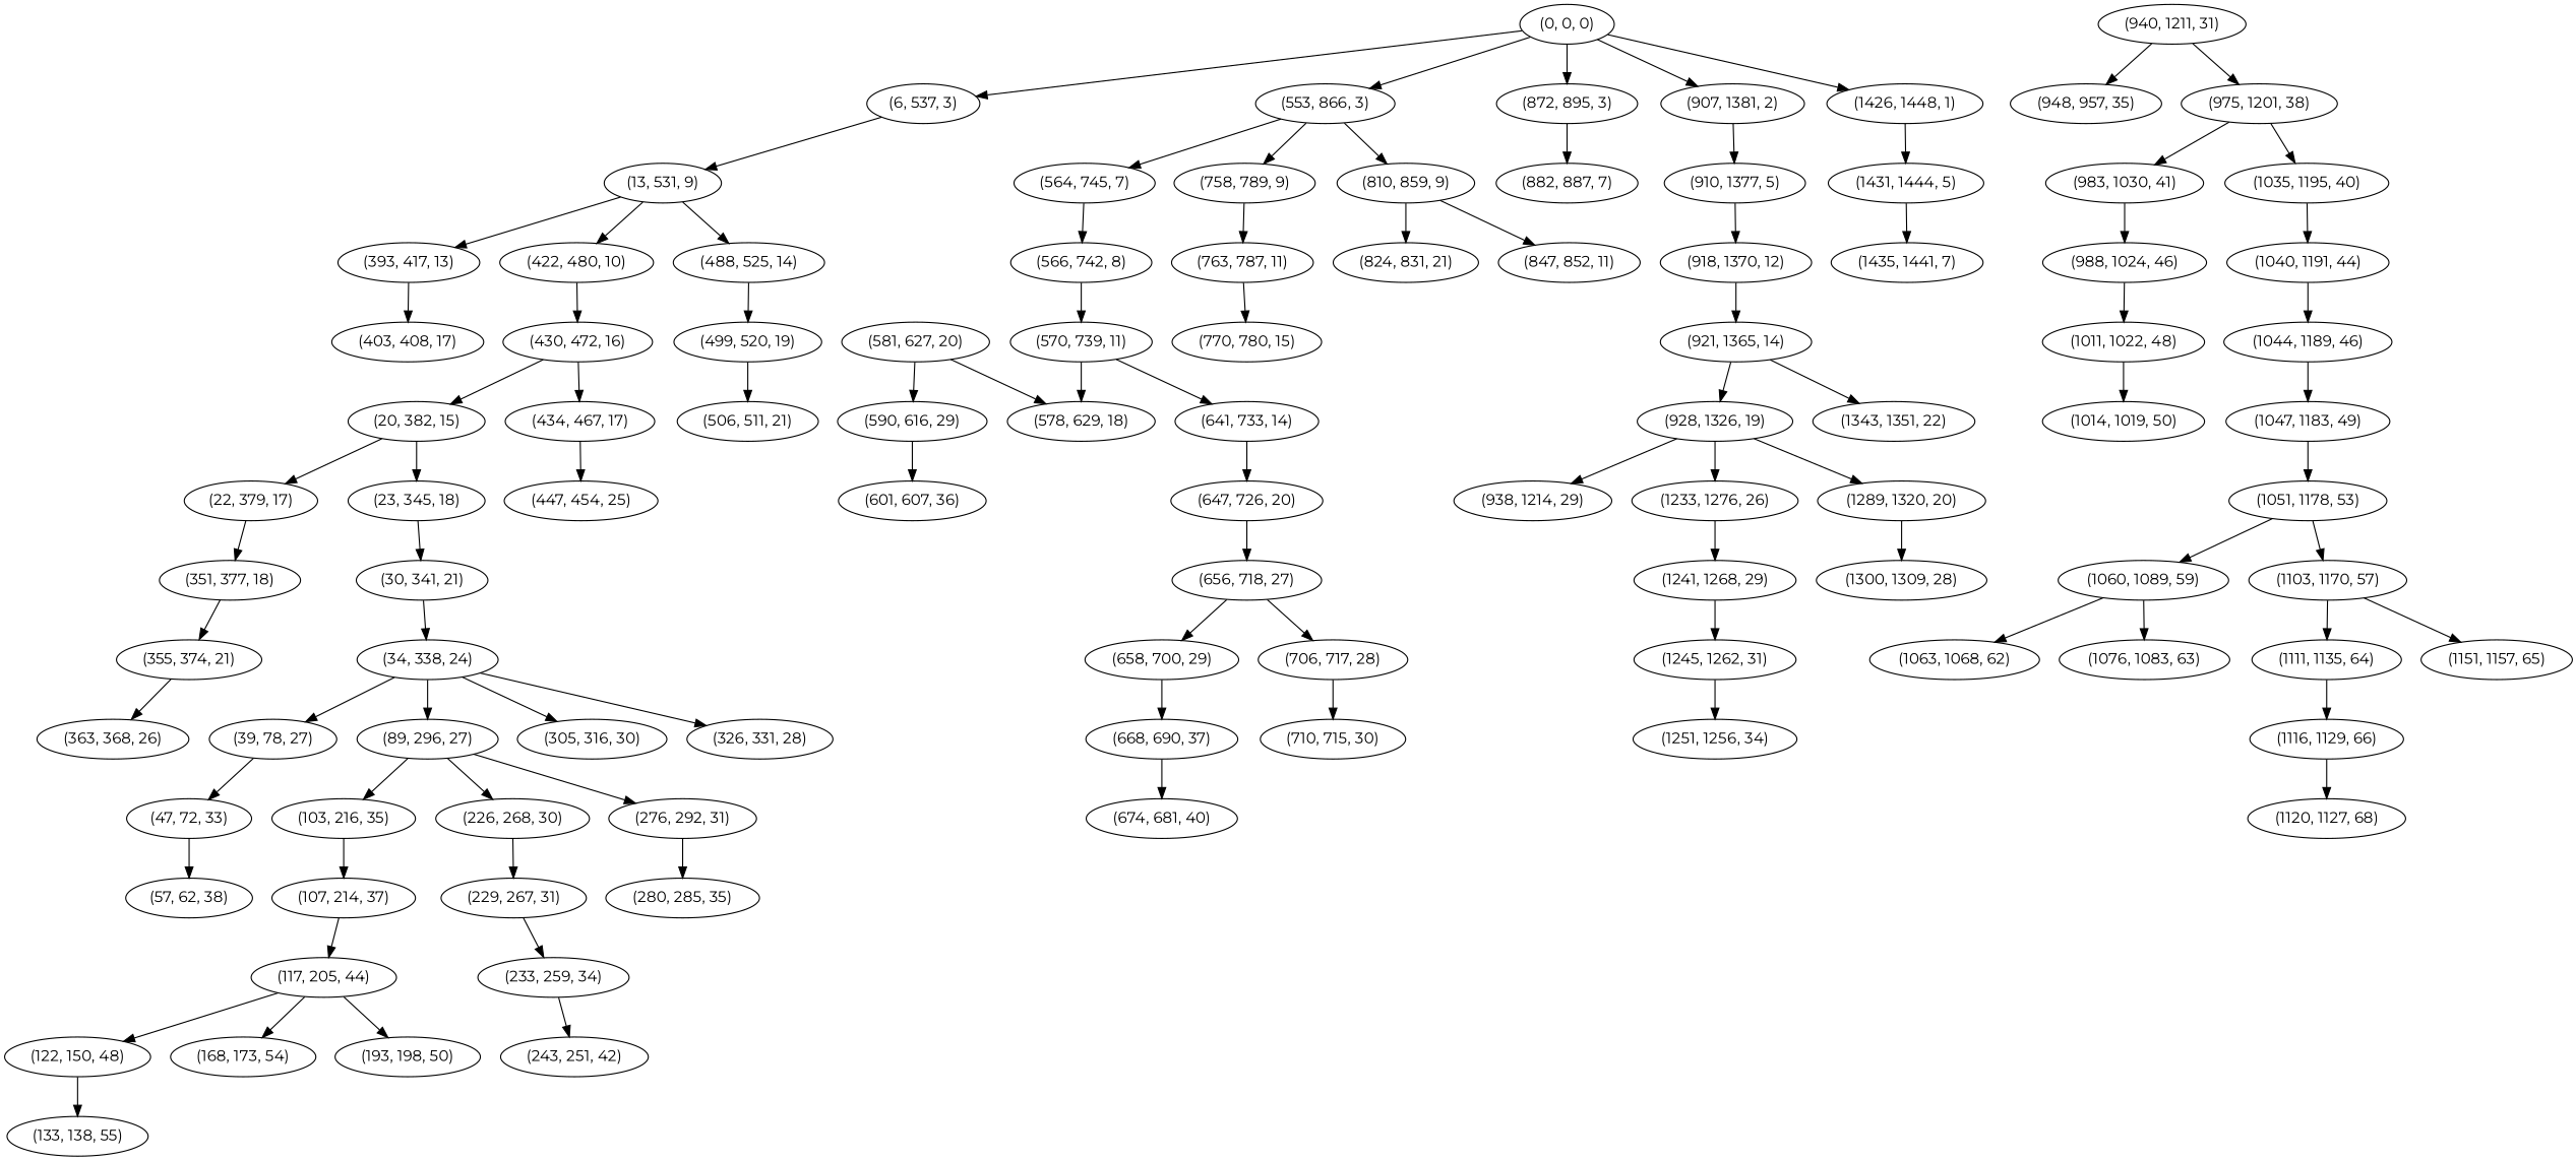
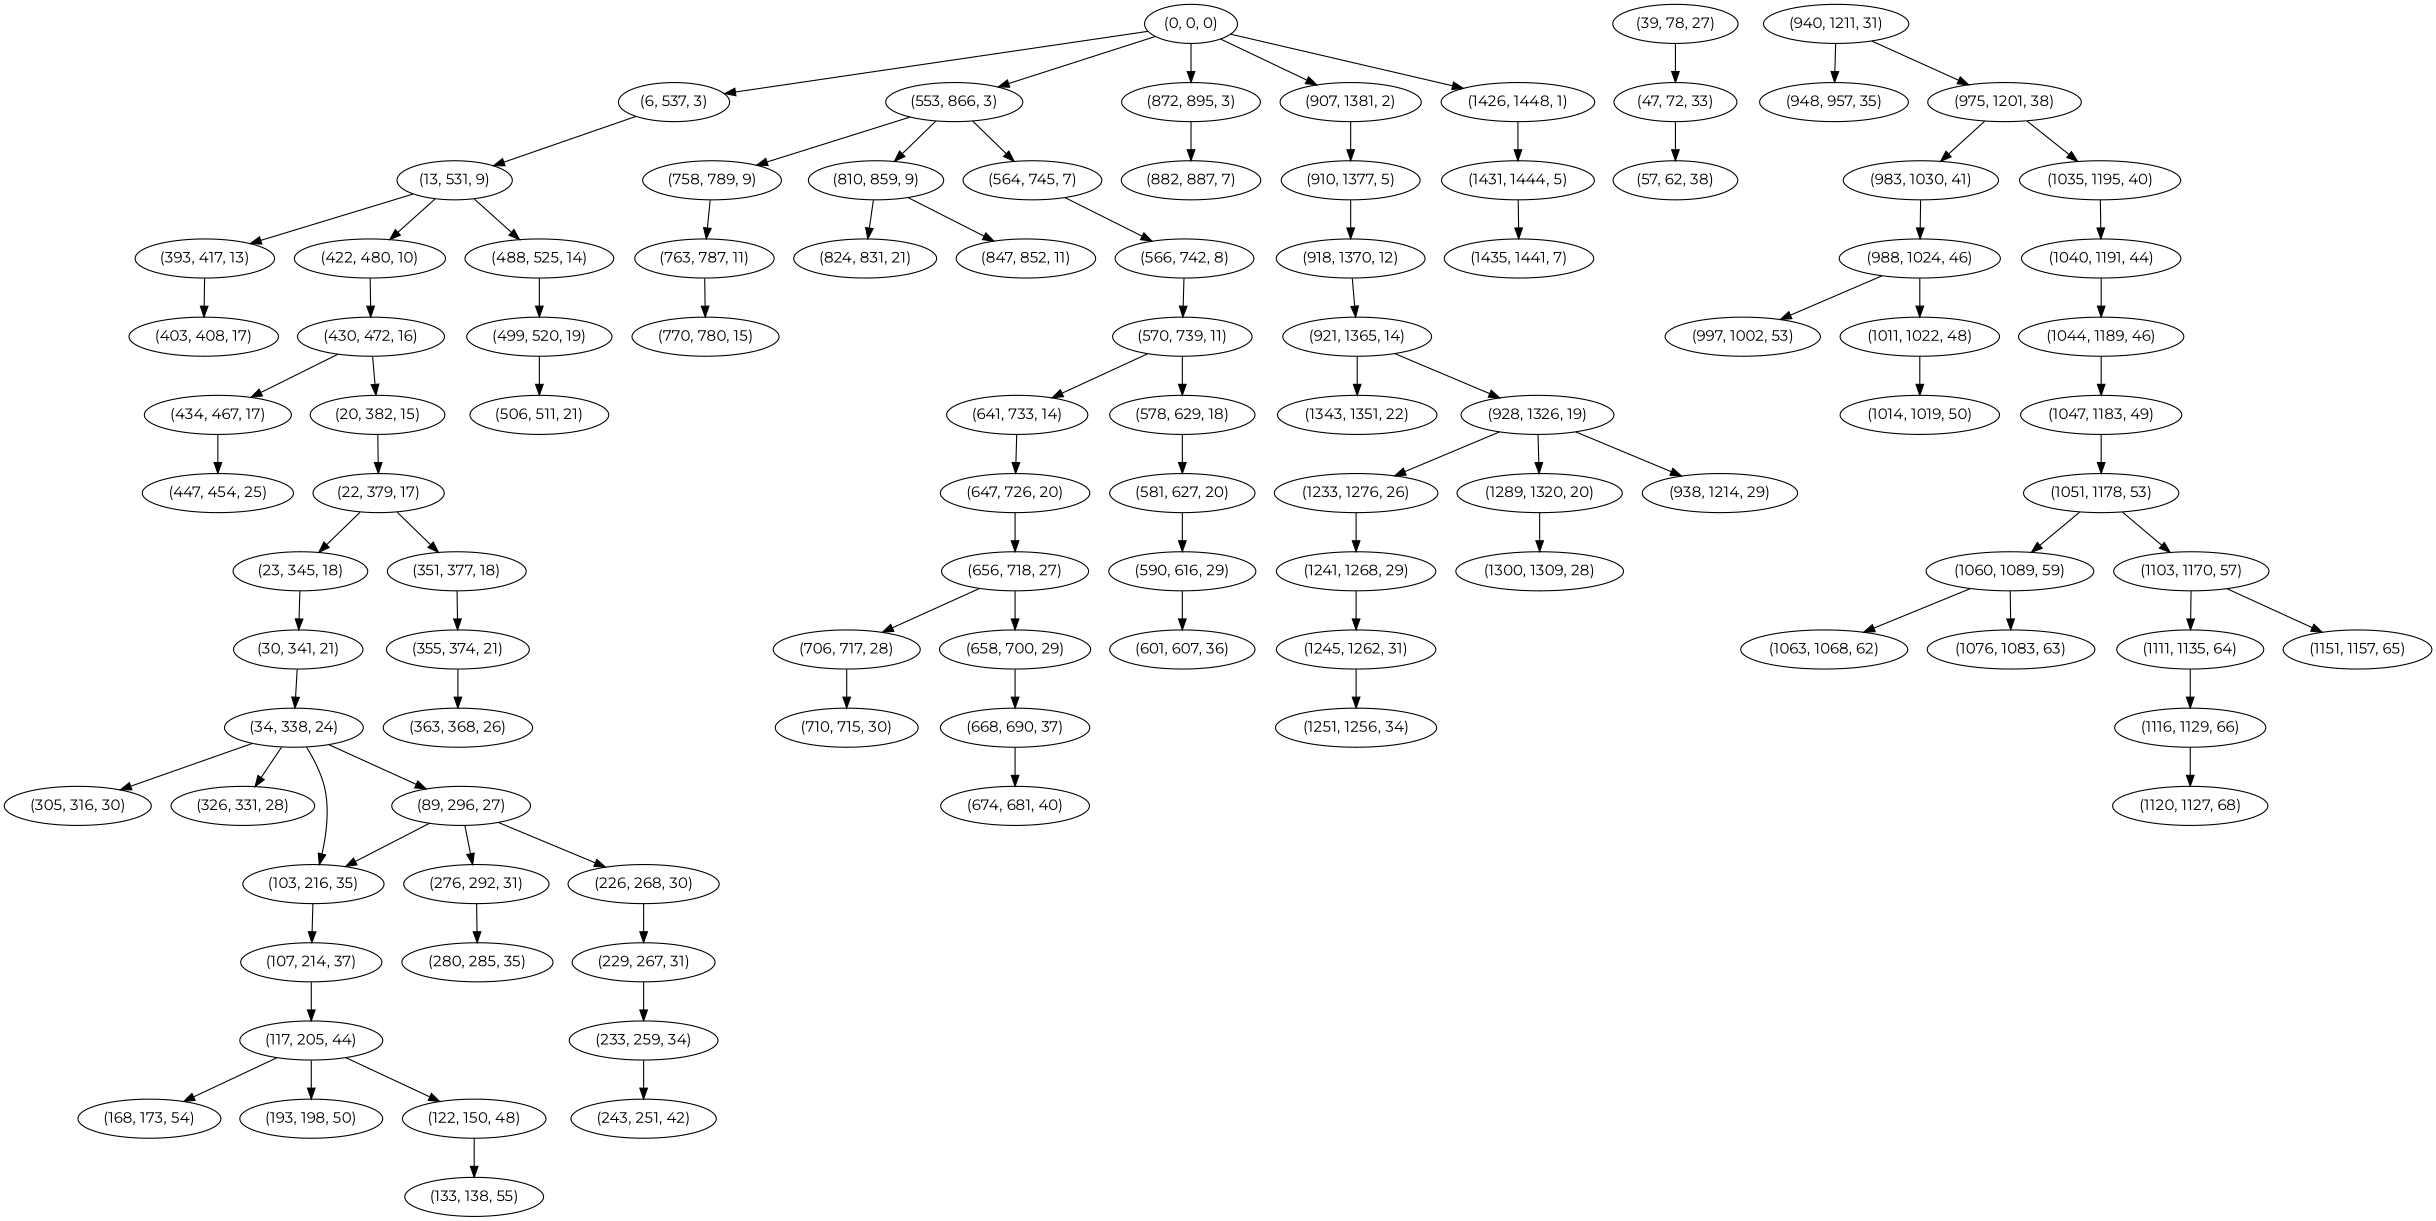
  digraph {
    fontname=Montserrat
    node [fontname=Montserrat]
    edge [fontname=Montserrat]
    "(0, 0, 0)"
    "(6, 537, 3)"
    "(553, 866, 3)"
    "(872, 895, 3)"
    "(907, 1381, 2)"
    "(1426, 1448, 1)"
    "(13, 531, 9)"
    "(564, 745, 7)"
    "(758, 789, 9)"
    "(810, 859, 9)"
    "(882, 887, 7)"
    "(910, 1377, 5)"
    "(1431, 1444, 5)"
    "(393, 417, 13)"
    "(422, 480, 10)"
    "(488, 525, 14)"
    "(20, 382, 15)"
    "(22, 379, 17)"
    "(403, 408, 17)"
    "(430, 472, 16)"
    "(499, 520, 19)"
    "(23, 345, 18)"
    "(351, 377, 18)"
    "(30, 341, 21)"
    "(355, 374, 21)"
    "(34, 338, 24)"
    "(39, 78, 27)"
    "(89, 296, 27)"
    "(305, 316, 30)"
    "(326, 331, 28)"
    "(47, 72, 33)"
    "(103, 216, 35)"
    "(226, 268, 30)"
    "(276, 292, 31)"
    "(57, 62, 38)"
    "(107, 214, 37)"
    "(229, 267, 31)"
    "(280, 285, 35)"
    "(117, 205, 44)"
    "(122, 150, 48)"
    "(168, 173, 54)"
    "(193, 198, 50)"
    "(133, 138, 55)"
    "(233, 259, 34)"
    "(243, 251, 42)"
    "(363, 368, 26)"
    "(434, 467, 17)"
    "(447, 454, 25)"
    "(506, 511, 21)"
    "(566, 742, 8)"
    "(763, 787, 11)"
    "(824, 831, 21)"
    "(847, 852, 11)"
    "(570, 739, 11)"
    "(578, 629, 18)"
    "(641, 733, 14)"
    "(581, 627, 20)"
    "(647, 726, 20)"
    "(590, 616, 29)"
    "(601, 607, 36)"
    "(656, 718, 27)"
    "(658, 700, 29)"
    "(706, 717, 28)"
    "(668, 690, 37)"
    "(710, 715, 30)"
    "(674, 681, 40)"
    "(770, 780, 15)"
    "(918, 1370, 12)"
    "(921, 1365, 14)"
    "(928, 1326, 19)"
    "(1343, 1351, 22)"
    "(938, 1214, 29)"
    "(1233, 1276, 26)"
    "(1289, 1320, 20)"
    "(1241, 1268, 29)"
    "(1300, 1309, 28)"
    "(940, 1211, 31)"
    "(948, 957, 35)"
    "(975, 1201, 38)"
    "(983, 1030, 41)"
    "(1035, 1195, 40)"
    "(988, 1024, 46)"
    "(1040, 1191, 44)"
+   "(997, 1002, 53)"
    "(1011, 1022, 48)"
    "(1014, 1019, 50)"
    "(1044, 1189, 46)"
    "(1047, 1183, 49)"
    "(1051, 1178, 53)"
    "(1060, 1089, 59)"
    "(1103, 1170, 57)"
    "(1063, 1068, 62)"
    "(1076, 1083, 63)"
    "(1111, 1135, 64)"
    "(1151, 1157, 65)"
    "(1116, 1129, 66)"
    "(1120, 1127, 68)"
    "(1245, 1262, 31)"
    "(1251, 1256, 34)"
    "(1435, 1441, 7)"
    "(0, 0, 0)" -> "(6, 537, 3)"
    "(0, 0, 0)" -> "(553, 866, 3)"
    "(0, 0, 0)" -> "(872, 895, 3)"
    "(0, 0, 0)" -> "(907, 1381, 2)"
    "(0, 0, 0)" -> "(1426, 1448, 1)"
    "(6, 537, 3)" -> "(13, 531, 9)"
    "(553, 866, 3)" -> "(564, 745, 7)"
    "(553, 866, 3)" -> "(758, 789, 9)"
    "(553, 866, 3)" -> "(810, 859, 9)"
    "(872, 895, 3)" -> "(882, 887, 7)"
    "(907, 1381, 2)" -> "(910, 1377, 5)"
    "(1426, 1448, 1)" -> "(1431, 1444, 5)"
    "(13, 531, 9)" -> "(393, 417, 13)"
    "(13, 531, 9)" -> "(422, 480, 10)"
    "(13, 531, 9)" -> "(488, 525, 14)"
    "(564, 745, 7)" -> "(566, 742, 8)"
    "(758, 789, 9)" -> "(763, 787, 11)"
    "(810, 859, 9)" -> "(824, 831, 21)"
    "(810, 859, 9)" -> "(847, 852, 11)"
    "(910, 1377, 5)" -> "(918, 1370, 12)"
    "(1431, 1444, 5)" -> "(1435, 1441, 7)"
    "(393, 417, 13)" -> "(403, 408, 17)"
    "(422, 480, 10)" -> "(430, 472, 16)"
    "(488, 525, 14)" -> "(499, 520, 19)"
    "(20, 382, 15)" -> "(22, 379, 17)"
-   "(20, 382, 15)" -> "(23, 345, 18)"
+   "(22, 379, 17)" -> "(23, 345, 18)"
    "(22, 379, 17)" -> "(351, 377, 18)"
    "(430, 472, 16)" -> "(20, 382, 15)"
    "(430, 472, 16)" -> "(434, 467, 17)"
    "(499, 520, 19)" -> "(506, 511, 21)"
    "(23, 345, 18)" -> "(30, 341, 21)"
    "(351, 377, 18)" -> "(355, 374, 21)"
    "(30, 341, 21)" -> "(34, 338, 24)"
    "(355, 374, 21)" -> "(363, 368, 26)"
-   "(34, 338, 24)" -> "(39, 78, 27)"
+   "(34, 338, 24)" -> "(103, 216, 35)"
    "(34, 338, 24)" -> "(89, 296, 27)"
    "(34, 338, 24)" -> "(305, 316, 30)"
    "(34, 338, 24)" -> "(326, 331, 28)"
    "(39, 78, 27)" -> "(47, 72, 33)"
    "(89, 296, 27)" -> "(103, 216, 35)"
    "(89, 296, 27)" -> "(226, 268, 30)"
    "(89, 296, 27)" -> "(276, 292, 31)"
    "(47, 72, 33)" -> "(57, 62, 38)"
    "(103, 216, 35)" -> "(107, 214, 37)"
    "(226, 268, 30)" -> "(229, 267, 31)"
    "(276, 292, 31)" -> "(280, 285, 35)"
    "(107, 214, 37)" -> "(117, 205, 44)"
    "(229, 267, 31)" -> "(233, 259, 34)"
    "(117, 205, 44)" -> "(122, 150, 48)"
    "(117, 205, 44)" -> "(168, 173, 54)"
    "(117, 205, 44)" -> "(193, 198, 50)"
    "(122, 150, 48)" -> "(133, 138, 55)"
    "(233, 259, 34)" -> "(243, 251, 42)"
    "(434, 467, 17)" -> "(447, 454, 25)"
    "(566, 742, 8)" -> "(570, 739, 11)"
    "(763, 787, 11)" -> "(770, 780, 15)"
    "(570, 739, 11)" -> "(578, 629, 18)"
    "(570, 739, 11)" -> "(641, 733, 14)"
-   "(581, 627, 20)" -> "(578, 629, 18)"
+   "(578, 629, 18)" -> "(581, 627, 20)"
    "(641, 733, 14)" -> "(647, 726, 20)"
    "(581, 627, 20)" -> "(590, 616, 29)"
    "(647, 726, 20)" -> "(656, 718, 27)"
    "(590, 616, 29)" -> "(601, 607, 36)"
    "(656, 718, 27)" -> "(658, 700, 29)"
    "(656, 718, 27)" -> "(706, 717, 28)"
    "(658, 700, 29)" -> "(668, 690, 37)"
    "(706, 717, 28)" -> "(710, 715, 30)"
    "(668, 690, 37)" -> "(674, 681, 40)"
    "(918, 1370, 12)" -> "(921, 1365, 14)"
    "(921, 1365, 14)" -> "(928, 1326, 19)"
    "(921, 1365, 14)" -> "(1343, 1351, 22)"
    "(928, 1326, 19)" -> "(938, 1214, 29)"
    "(928, 1326, 19)" -> "(1233, 1276, 26)"
    "(928, 1326, 19)" -> "(1289, 1320, 20)"
    "(1233, 1276, 26)" -> "(1241, 1268, 29)"
    "(1289, 1320, 20)" -> "(1300, 1309, 28)"
    "(1241, 1268, 29)" -> "(1245, 1262, 31)"
    "(940, 1211, 31)" -> "(948, 957, 35)"
    "(940, 1211, 31)" -> "(975, 1201, 38)"
    "(975, 1201, 38)" -> "(983, 1030, 41)"
    "(975, 1201, 38)" -> "(1035, 1195, 40)"
    "(983, 1030, 41)" -> "(988, 1024, 46)"
    "(1035, 1195, 40)" -> "(1040, 1191, 44)"
+   "(988, 1024, 46)" -> "(997, 1002, 53)"
    "(988, 1024, 46)" -> "(1011, 1022, 48)"
    "(1040, 1191, 44)" -> "(1044, 1189, 46)"
    "(1011, 1022, 48)" -> "(1014, 1019, 50)"
    "(1044, 1189, 46)" -> "(1047, 1183, 49)"
    "(1047, 1183, 49)" -> "(1051, 1178, 53)"
    "(1051, 1178, 53)" -> "(1060, 1089, 59)"
    "(1051, 1178, 53)" -> "(1103, 1170, 57)"
    "(1060, 1089, 59)" -> "(1063, 1068, 62)"
    "(1060, 1089, 59)" -> "(1076, 1083, 63)"
    "(1103, 1170, 57)" -> "(1111, 1135, 64)"
    "(1103, 1170, 57)" -> "(1151, 1157, 65)"
    "(1111, 1135, 64)" -> "(1116, 1129, 66)"
    "(1116, 1129, 66)" -> "(1120, 1127, 68)"
    "(1245, 1262, 31)" -> "(1251, 1256, 34)"
  }
